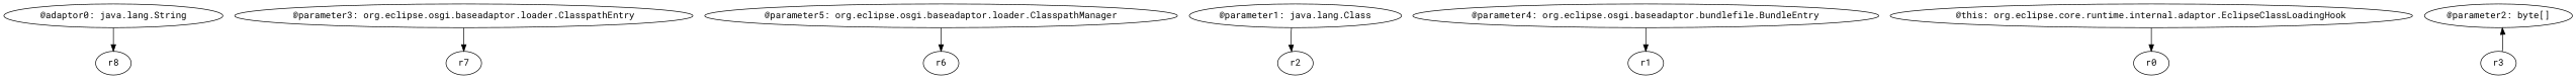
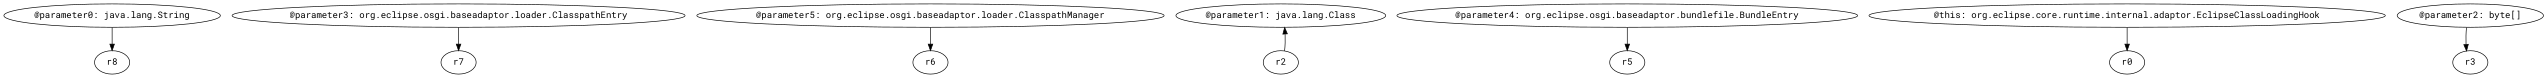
  digraph {
    fontname="Roboto Mono"
    node [fontname="Roboto Mono"]
    edge [fontname="Roboto Mono"]
-   n1 [label="@adaptor0: java.lang.String"]
+   n1 [label="@parameter0: java.lang.String"]
    n2 [label=r8]
    n3 [label="@parameter3: org.eclipse.osgi.baseadaptor.loader.ClasspathEntry"]
    n4 [label=r7]
    n5 [label="@parameter5: org.eclipse.osgi.baseadaptor.loader.ClasspathManager"]
    n6 [label=r6]
    n7 [label="@parameter1: java.lang.Class"]
    n8 [label=r2]
    n9 [label="@parameter4: org.eclipse.osgi.baseadaptor.bundlefile.BundleEntry"]
-   n10 [label=r1]
+   n10 [label=r5]
    n11 [label="@this: org.eclipse.core.runtime.internal.adaptor.EclipseClassLoadingHook"]
    n12 [label=r0]
    n13 [label="@parameter2: byte[]"]
    n14 [label=r3]
    n1 -> n2
    n3 -> n4
    n5 -> n6
-   n7 -> n8
+   n8 -> n7
    n9 -> n10
    n11 -> n12
-   n14 -> n13
+   n13 -> n14
  }
